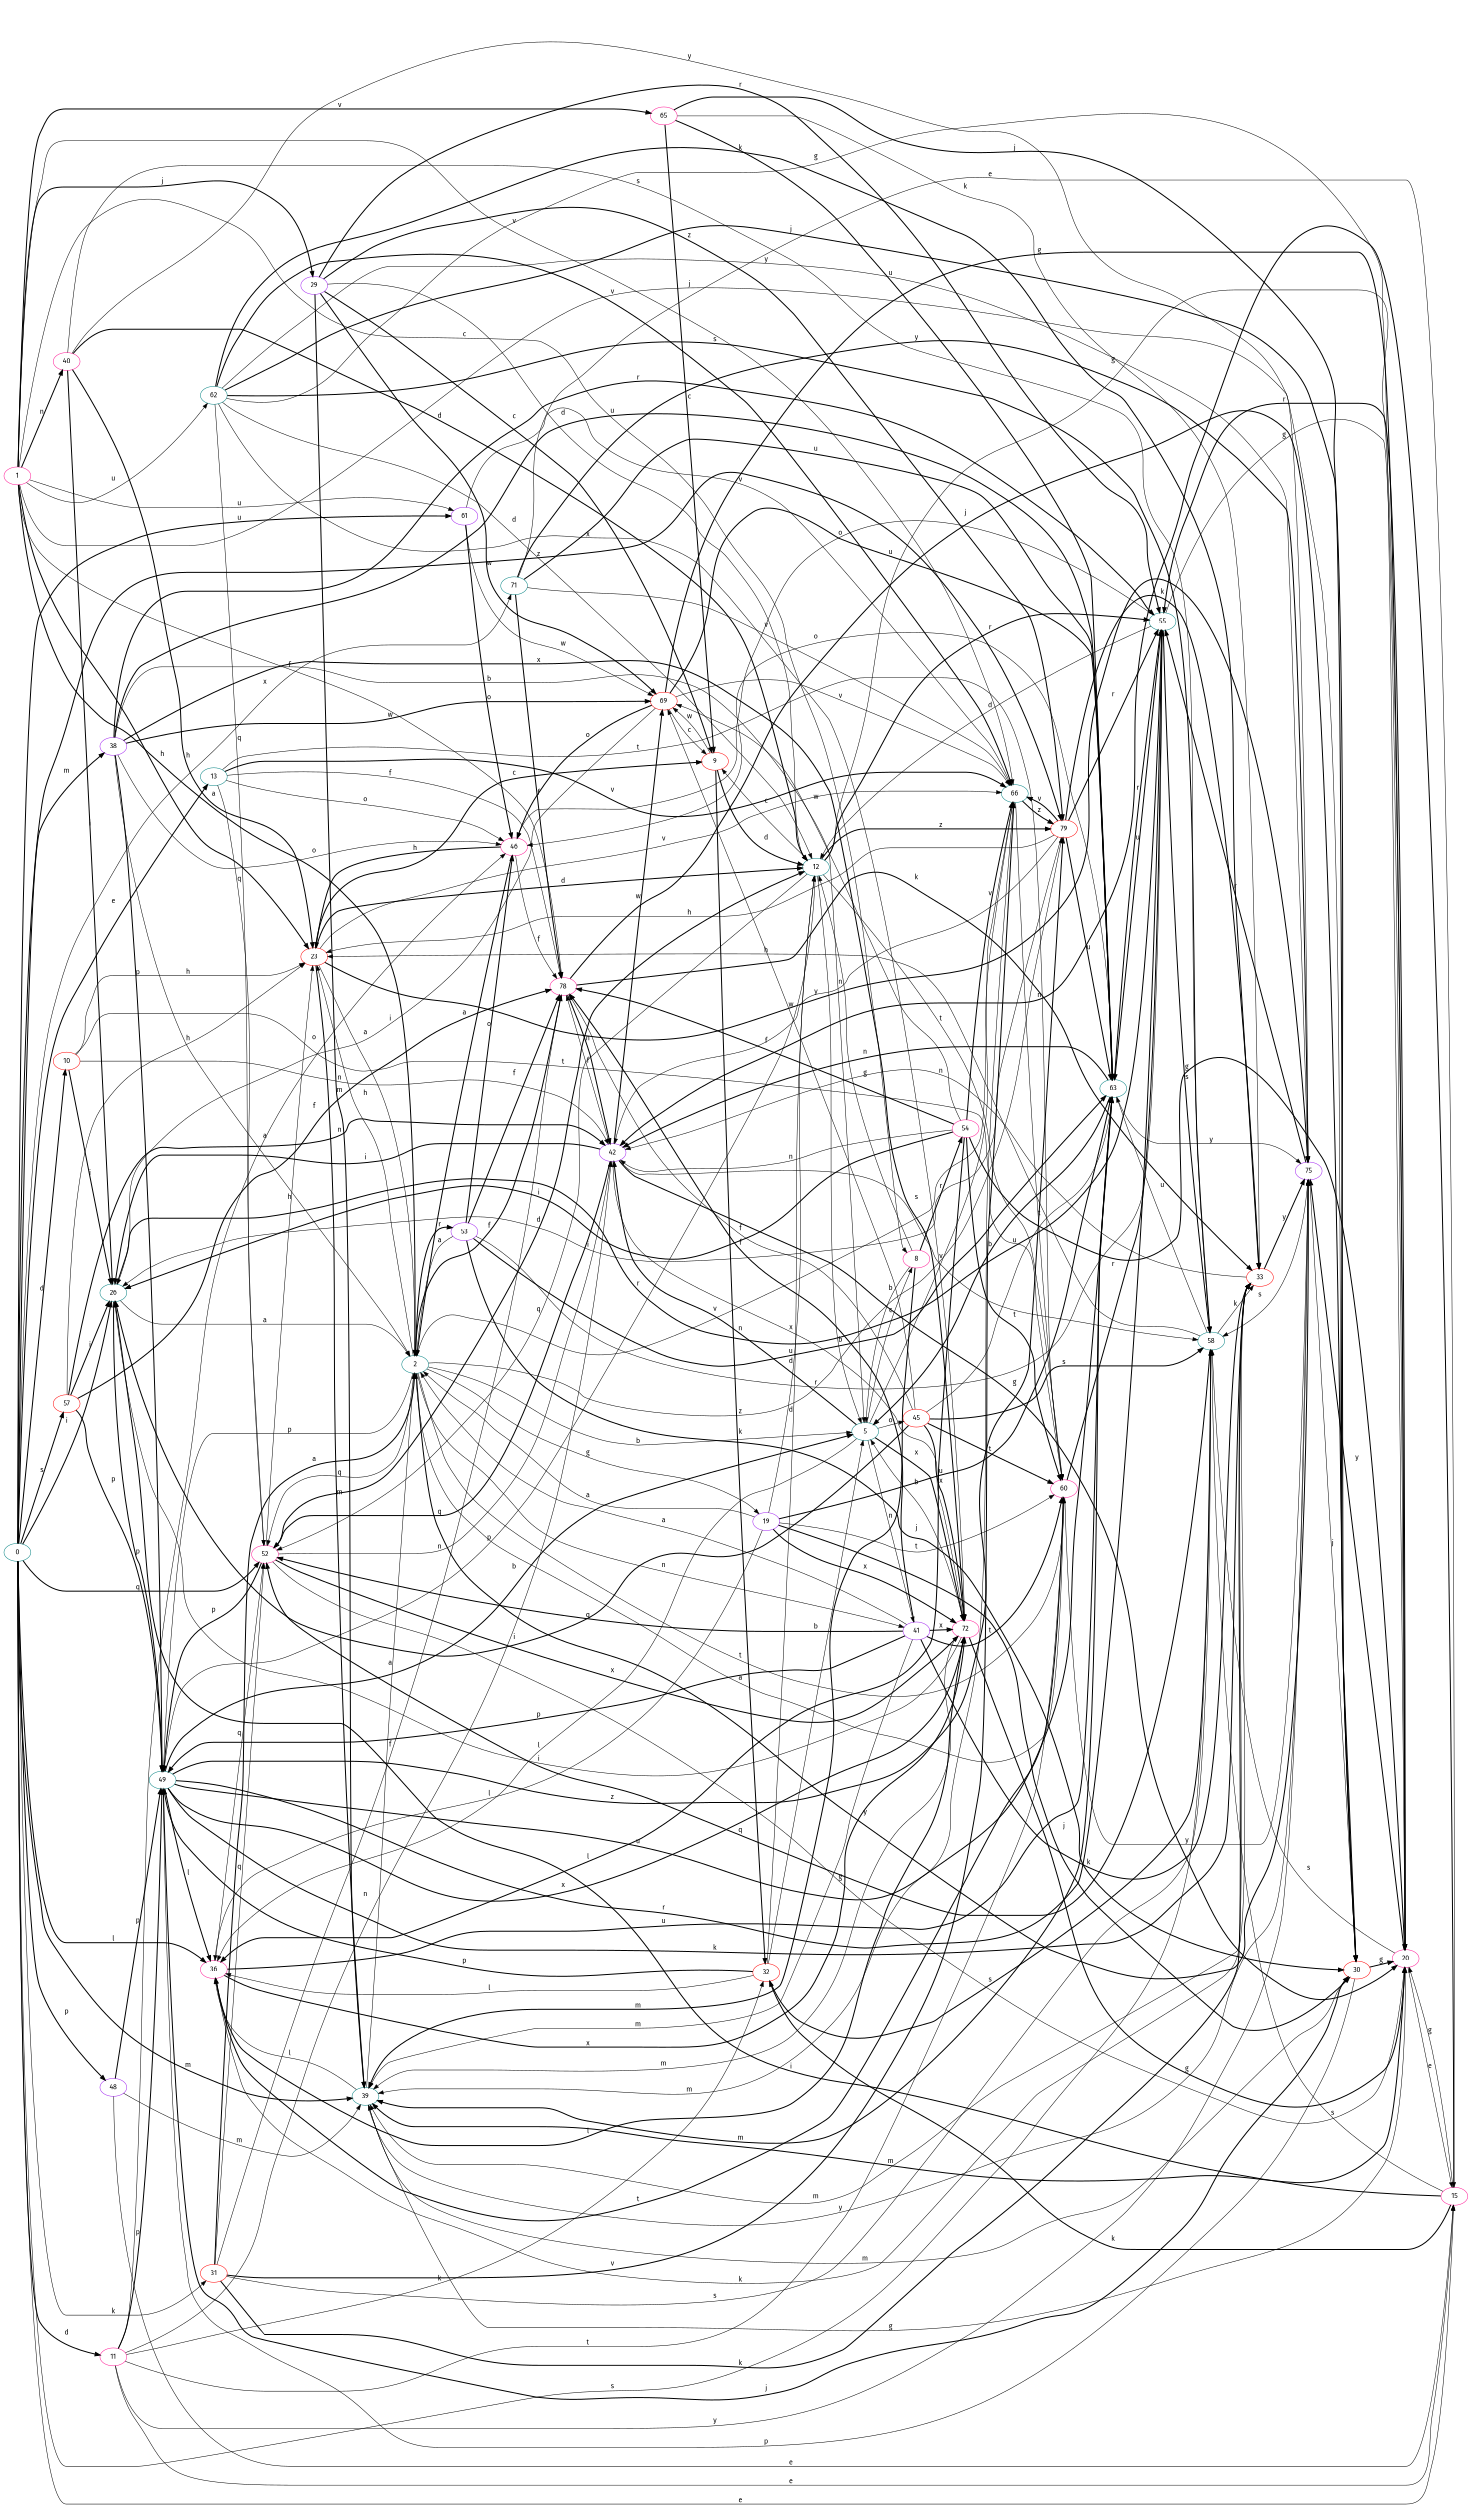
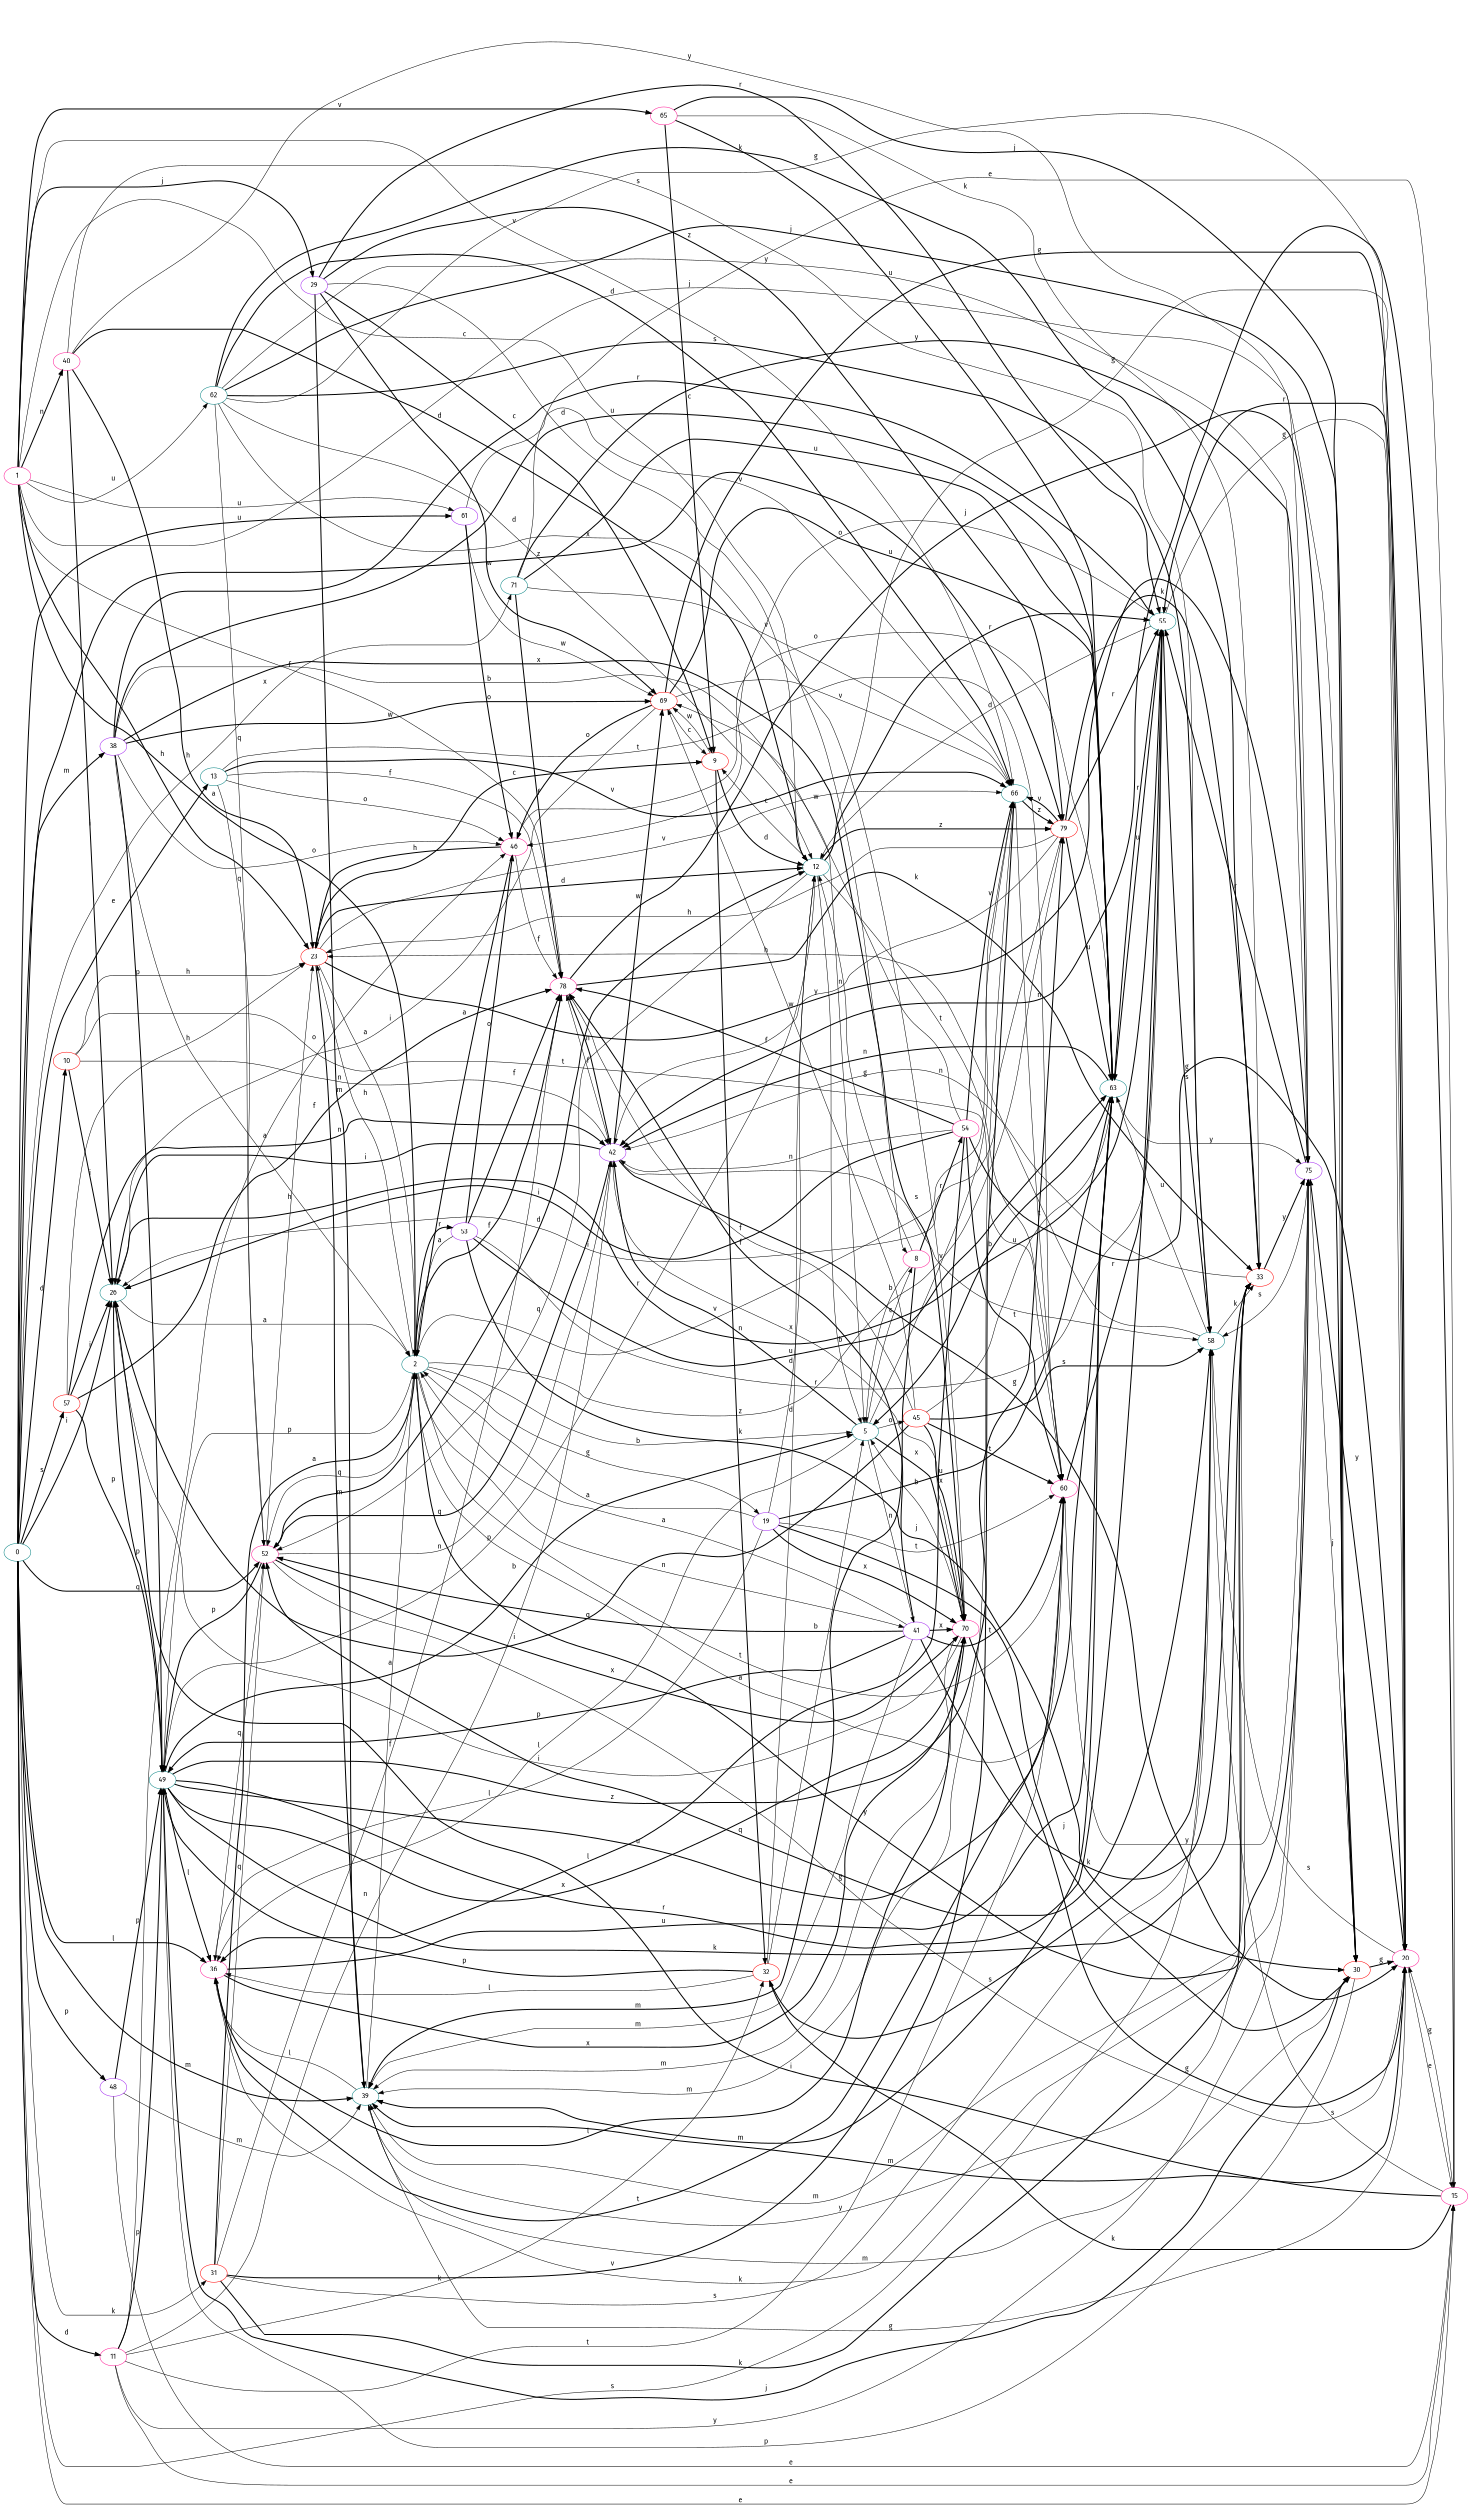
  strict digraph {
    fontname="Fira Sans"
    rankdir=LR
    node [color=teal fontname="Fira Sans"]
    edge [fontname="Fira Sans" style=bold]
    10 [color=red]
    0
    11 [color=deeppink]
    13
    15 [color=deeppink]
    26
    31 [color=red]
    36 [color=deeppink]
    38 [color=purple]
    39
    48 [color=purple]
    52 [color=deeppink]
    57 [color=red]
    58
    61 [color=purple]
    71
    79 [color=red]
    23 [color=red]
    60 [color=deeppink]
    42 [color=purple]
    49
    75 [color=purple]
    32 [color=red]
    46 [color=deeppink]
    n25 [color=deeppink label=78]
    66
    20 [color=deeppink]
    2
    55
    33 [color=red]
-   72 [color=deeppink]
+   72 [color=deeppink label=70]
    63
    5
    69 [color=red]
    12
    1 [color=deeppink]
    8 [color=deeppink]
    29 [color=purple]
    30 [color=red]
    40 [color=deeppink]
    62
    65 [color=deeppink]
    19 [color=purple]
    41 [color=purple]
    53 [color=purple]
    54 [color=deeppink]
    9 [color=red]
    45 [color=red]
    10 -> 26 [label=i]
    10 -> 23 [label=h style=solid]
    10 -> 60 [label=t style=solid]
    10 -> 42 [label=n style=solid]
    0 -> 10 [label=d]
    0 -> 11 [label=d]
    0 -> 13 [label=e]
    0 -> 15 [label=e style=solid]
    0 -> 26 [label=i]
    0 -> 31 [label=k style=solid]
    0 -> 36 [label=l]
    0 -> 38 [label=m]
    0 -> 39 [label=m]
    0 -> 48 [label=p]
    0 -> 52 [label=q]
    0 -> 57 [label=s]
    0 -> 58 [label=s style=solid]
    0 -> 61 [label=u]
    0 -> 71 [label=x style=solid]
    0 -> 79 [label=z]
    11 -> 15 [label=e style=solid]
    11 -> 60 [label=t style=solid]
    11 -> 42 [label=n style=solid]
    11 -> 49 [label=p]
    11 -> 75 [label=y style=solid]
    11 -> 32 [label=k style=solid]
    11 -> 46 [label=o style=solid]
    13 -> 52 [label=q style=solid]
    13 -> 60 [label=t style=solid]
    13 -> 46 [label=o style=solid]
    13 -> n25 [label=f style=solid]
    13 -> 66 [label=v]
    15 -> 26 [label=i]
    15 -> 58 [label=s style=solid]
    15 -> 42 [label=n]
    15 -> 32 [label=k]
    15 -> 20 [label=g style=solid]
    26 -> 49 [label=p]
    26 -> 2 [label=a style=solid]
    26 -> 55 [label=r]
    31 -> 52 [label=q style=solid]
    31 -> 58 [label=s style=solid]
    31 -> n25 [label=f style=solid]
    31 -> 66 [label=v]
    31 -> 2 [label=a]
    31 -> 33 [label=k]
    36 -> 52 [label=q style=solid]
    36 -> 60 [label=t]
    36 -> 33 [label=k style=solid]
    36 -> 72 [label=x]
    36 -> 63 [label=u]
    38 -> 49 [label=p]
    38 -> 46 [label=o style=solid]
    38 -> 2 [label=a style=solid]
    38 -> 55 [label=r]
    38 -> 72 [label=x]
    38 -> 63 [label=u]
    38 -> 5 [label=b style=solid]
    38 -> 69 [label=w]
    39 -> 36 [label=l style=solid]
    39 -> 75 [label=y style=solid]
    39 -> 20 [label=g style=solid]
    39 -> 2 [label=a style=solid]
    48 -> 15 [label=e style=solid]
    48 -> 39 [label=m style=solid]
    48 -> 49 [label=p]
    52 -> 23 [label=h style=solid]
    52 -> 42 [label=n style=solid]
    52 -> 49 [label=p]
    52 -> 20 [label=g style=solid]
    52 -> 72 [label=x]
    52 -> 12 [label=d]
    57 -> 26 [label=i]
    57 -> 23 [label=h style=solid]
    57 -> 42 [label=n]
    57 -> 49 [label=p]
    57 -> n25 [label=f]
    58 -> 52 [label=q]
    58 -> 23 [label=h style=solid]
    58 -> 33 [label=k style=solid]
    58 -> 63 [label=u style=solid]
    61 -> 46 [label=o]
    61 -> 66 [label=v style=solid]
    61 -> 69 [label=w style=solid]
    71 -> 15 [label=e style=solid]
    71 -> 75 [label=y]
    71 -> n25 [label=f]
    71 -> 66 [label=v style=solid]
    71 -> 63 [label=u]
    79 -> 26 [label=i style=solid]
    79 -> 23 [label=h style=solid]
    79 -> 42 [label=n style=solid]
    79 -> 66 [label=v]
    79 -> 55 [label=r]
    79 -> 33 [label=k]
    79 -> 63 [label=u]
    23 -> 39 [label=m]
    23 -> 75 [label=y]
    23 -> 66 [label=v style=solid]
    23 -> 2 [label=a style=solid]
    23 -> 12 [label=d]
    23 -> 9 [label=c]
    60 -> 75 [label=y style=solid]
    60 -> 2 [label=a style=solid]
    60 -> 55 [label=r]
    42 -> 26 [label=i]
    42 -> 52 [label=q]
    42 -> 58 [label=s style=solid]
    42 -> n25 [label=f style=solid]
    42 -> 20 [label=g]
    42 -> 72 [label=x style=solid]
    42 -> 69 [label=w]
    49 -> 36 [label=l]
    49 -> 79 [label=z]
    49 -> 55 [label=r]
    49 -> 33 [label=k]
    49 -> 72 [label=x]
    49 -> 63 [label=u]
    49 -> 5 [label=b]
    49 -> 30 [label=j]
    75 -> 58 [label=s style=solid]
    75 -> 55 [label=r]
    75 -> 30 [label=j style=solid]
    32 -> 36 [label=l style=solid]
    32 -> 58 [label=s]
    32 -> 49 [label=p]
    32 -> 5 [label=b style=solid]
    32 -> 12 [label=d style=solid]
    46 -> 23 [label=h]
    46 -> n25 [label=f style=solid]
    46 -> 2 [label=a]
    n25 -> 42 [label=n]
    n25 -> 33 [label=k]
    n25 -> 30 [label=j]
    66 -> 39 [label=m style=solid]
    66 -> 79 [label=z]
    66 -> 60 [label=t style=solid]
    20 -> 15 [label=e style=solid]
    20 -> 39 [label=m]
    20 -> 58 [label=s style=solid]
    20 -> 75 [label=y]
    20 -> 55 [label=r]
    2 -> 52 [label=q style=solid]
    2 -> 79 [label=z style=solid]
    2 -> 23 [label=h style=solid]
    2 -> 60 [label=t style=solid]
    2 -> 49 [label=p style=solid]
    2 -> 75 [label=y]
    2 -> n25 [label=f]
    2 -> 66 [label=v style=solid]
    2 -> 5 [label=b style=solid]
    2 -> 19 [label=g style=solid]
    2 -> 41 [label=n style=solid]
    2 -> 53 [label=r]
    55 -> 58 [label=s]
    55 -> 46 [label=o style=solid]
    55 -> 20 [label=g style=solid]
    55 -> 63 [label=u]
    55 -> 12 [label=d style=solid]
    33 -> 39 [label=m style=solid]
    33 -> 42 [label=n style=solid]
    33 -> 75 [label=y]
    72 -> 26 [label=i style=solid]
    72 -> 36 [label=l]
    72 -> 39 [label=m style=solid]
    72 -> 20 [label=g]
    72 -> 5 [label=b style=solid]
    63 -> 39 [label=m]
    63 -> 42 [label=n]
    63 -> 75 [label=y style=solid]
    63 -> 46 [label=o style=solid]
    63 -> 55 [label=r]
    63 -> 5 [label=b]
    5 -> 36 [label=l style=solid]
    5 -> 42 [label=n]
    5 -> 66 [label=v style=solid]
    5 -> 72 [label=x]
    5 -> 8 [label=c style=solid]
    5 -> 41 [label=n style=solid]
    5 -> 45 [label=o style=solid]
    69 -> 26 [label=i style=solid]
    69 -> 46 [label=o]
    69 -> 66 [label=v style=solid]
    69 -> 20 [label=g]
    69 -> 63 [label=u]
    69 -> 9 [label=c style=solid]
    12 -> 52 [label=q style=solid]
    12 -> 79 [label=z]
    12 -> 60 [label=t style=solid]
    12 -> 49 [label=p style=solid]
    12 -> 20 [label=g style=solid]
    12 -> 55 [label=r]
    12 -> 5 [label=b style=solid]
    12 -> 9 [label=c style=solid]
    1 -> 61 [label=u style=solid]
    1 -> 23 [label=h]
    1 -> n25 [label=f style=solid]
    1 -> 66 [label=v style=solid]
    1 -> 2 [label=a]
    1 -> 8 [label=c style=solid]
    1 -> 29 [label=j]
    1 -> 30 [label=j style=solid]
    1 -> 40 [label=n]
    1 -> 62 [label=u style=solid]
    1 -> 65 [label=v]
    8 -> 39 [label=m]
    8 -> 5 [label=b style=solid]
    8 -> 12 [label=g style=solid]
    8 -> 54 [label=r]
    29 -> 39 [label=m]
    29 -> 79 [label=z]
    29 -> 55 [label=r]
    29 -> 69 [label=w]
    29 -> 12 [label=d style=solid]
    29 -> 9 [label=c]
    30 -> 39 [label=m style=solid]
    30 -> 49 [label=p style=solid]
    30 -> 20 [label=g]
    40 -> 26 [label=i]
    40 -> 58 [label=s style=solid]
    40 -> 23 [label=h]
    40 -> 75 [label=y style=solid]
    40 -> 12 [label=d]
    62 -> 52 [label=q style=solid]
    62 -> 58 [label=s]
    62 -> 75 [label=y style=solid]
-   62 -> 66 [label=v]
+   62 -> 66 [label=d]
    62 -> 20 [label=g style=solid]
    62 -> 33 [label=k]
    62 -> 72 [label=x style=solid]
    62 -> 12 [label=d style=solid]
    62 -> 30 [label=j]
    65 -> 33 [label=k style=solid]
    65 -> 63 [label=u]
    65 -> 30 [label=j]
    65 -> 9 [label=c]
    19 -> 36 [label=l style=solid]
    19 -> 60 [label=t style=solid]
    19 -> 2 [label=a style=solid]
    19 -> 72 [label=x]
    19 -> 63 [label=u]
    19 -> 12 [label=d style=solid]
    19 -> 30 [label=j]
    41 -> 39 [label=m style=solid]
    41 -> 52 [label=q]
    41 -> 60 [label=t]
    41 -> 49 [label=p]
    41 -> n25 [label=f]
    41 -> 2 [label=a style=solid]
    41 -> 33 [label=k]
    41 -> 72 [label=x]
    53 -> 46 [label=o]
    53 -> n25 [label=f]
    53 -> 2 [label=a style=solid]
    53 -> 55 [label=r style=solid]
    53 -> 63 [label=u]
    53 -> 30 [label=j]
    54 -> 26 [label=i]
    54 -> 36 [label=l]
    54 -> 60 [label=t]
    54 -> 42 [label=n style=solid]
    54 -> n25 [label=f]
    54 -> 66 [label=v]
    54 -> 20 [label=g]
    54 -> 69 [label=w style=solid]
    9 -> 32 [label=k]
    9 -> 69 [label=w style=solid]
    9 -> 12 [label=d]
    45 -> 26 [label=i]
    45 -> 58 [label=s]
    45 -> 60 [label=t]
    45 -> n25 [label=f style=solid]
    45 -> 72 [label=x]
    45 -> 63 [label=u style=solid]
    45 -> 69 [label=w style=solid]
  }
